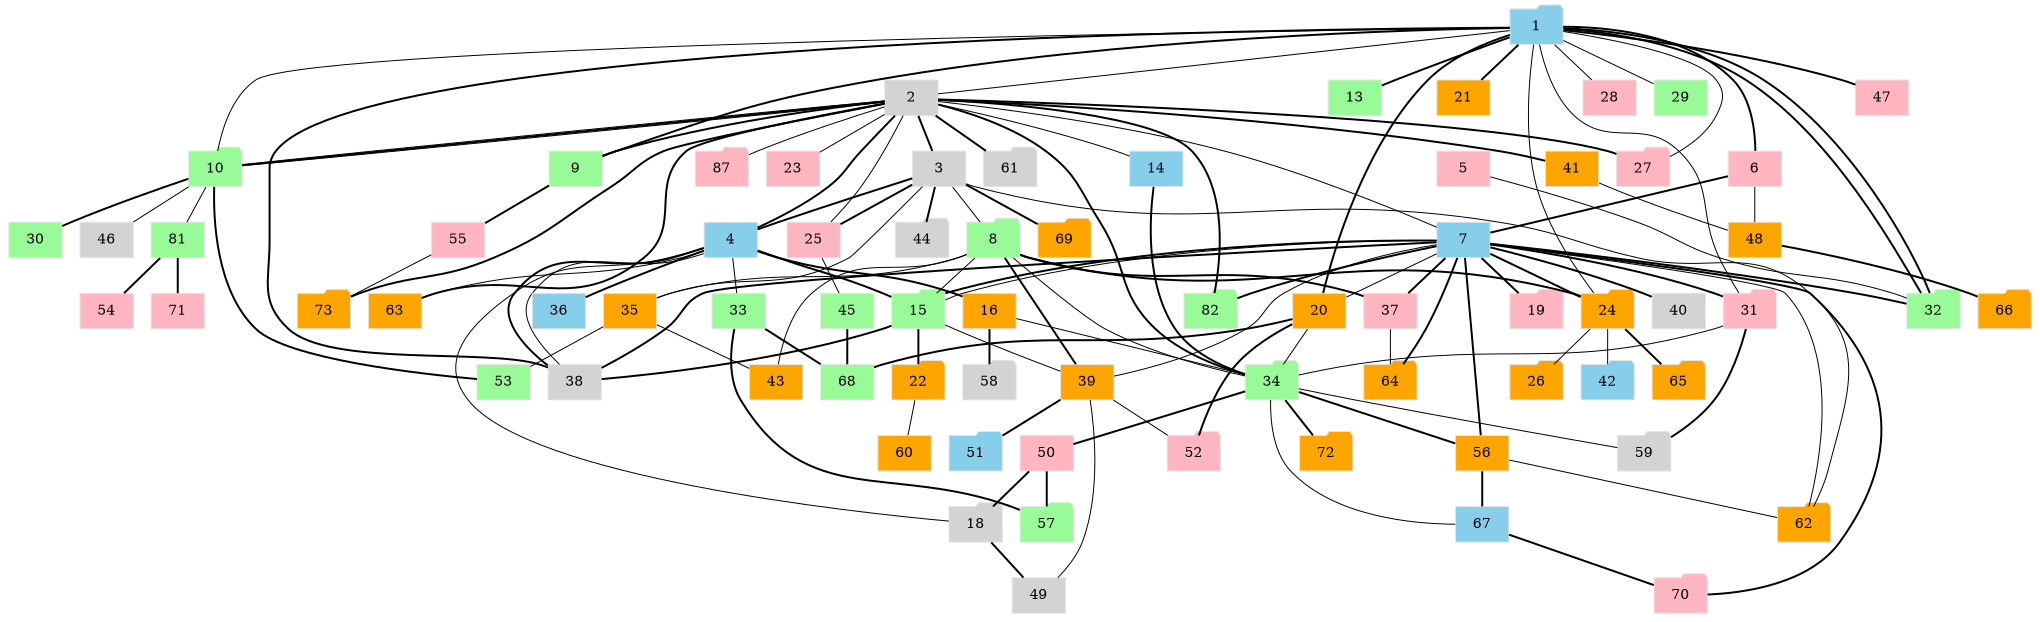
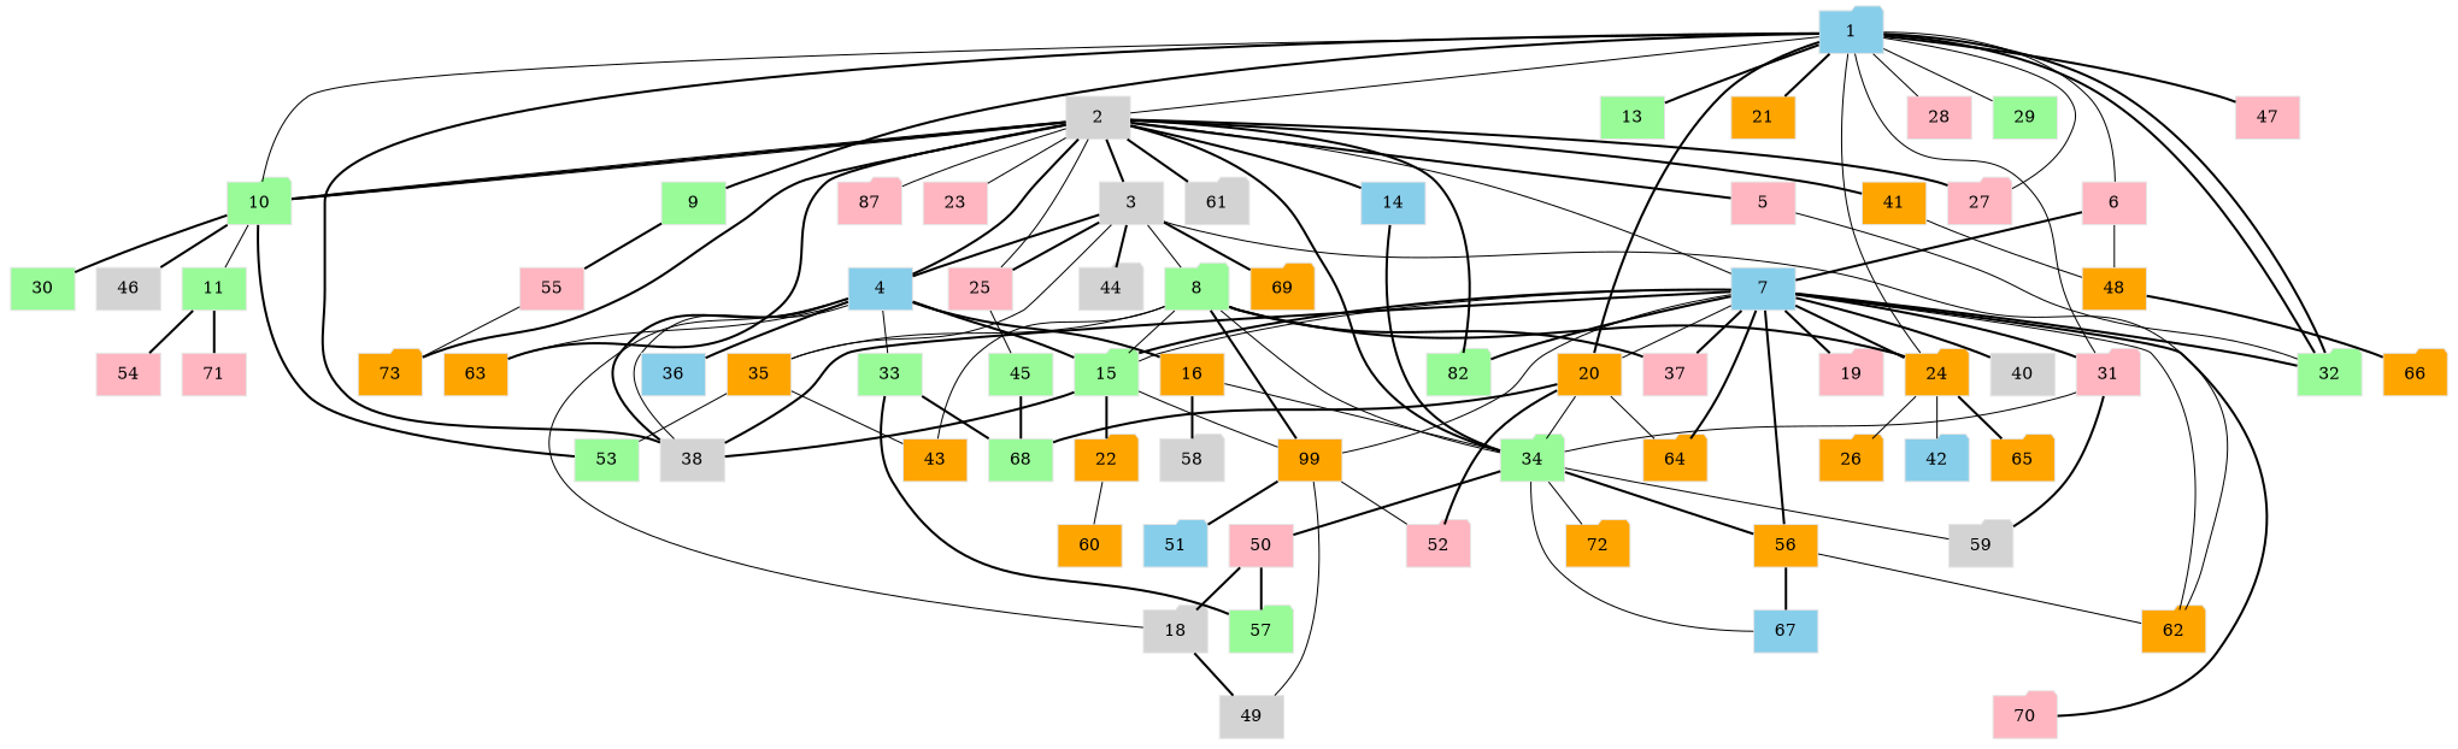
  graph {
    node [color=gray90 fillcolor=orange shape=box style=filled]
    edge [style=bold]
    1 [fillcolor=skyblue shape=folder]
    2 [fillcolor=lightgrey]
    6 [fillcolor=lightpink]
    9 [fillcolor=palegreen]
    10 [fillcolor=palegreen shape=folder]
    13 [fillcolor=palegreen]
    20
    21
    24 [shape=folder]
    27 [fillcolor=lightpink shape=folder]
    28 [fillcolor=lightpink]
    29 [fillcolor=palegreen]
    31 [fillcolor=lightpink shape=folder]
    32 [fillcolor=palegreen shape=folder]
    38 [fillcolor=lightgrey]
    47 [fillcolor=lightpink]
    3 [fillcolor=lightgrey]
    4 [fillcolor=skyblue]
    5 [fillcolor=lightpink]
    7 [fillcolor=skyblue]
    n21 [fillcolor=palegreen label=82 shape=folder]
    14 [fillcolor=skyblue]
    n23 [fillcolor=lightpink label=87 shape=folder]
    23 [fillcolor=lightpink]
    25 [fillcolor=lightpink]
    34 [fillcolor=palegreen shape=folder]
    41
    61 [fillcolor=lightgrey shape=folder]
    63
    73 [shape=folder]
    48
    55 [fillcolor=lightpink]
-   11 [fillcolor=palegreen label=81]
+   11 [fillcolor=palegreen]
    30 [fillcolor=palegreen]
    46 [fillcolor=lightgrey]
    53 [fillcolor=palegreen]
    52 [fillcolor=lightpink shape=folder]
    68 [fillcolor=palegreen]
    26 [shape=folder]
    42 [fillcolor=skyblue shape=folder]
    65 [shape=folder]
    59 [fillcolor=lightgrey shape=folder]
    8 [fillcolor=palegreen shape=folder]
    35
    44 [fillcolor=lightgrey shape=folder]
    62 [shape=folder]
    69 [shape=folder]
    15 [fillcolor=palegreen shape=folder]
    16
    18 [fillcolor=lightgrey shape=folder]
    33 [fillcolor=palegreen]
    36 [fillcolor=skyblue]
    19 [fillcolor=lightpink shape=folder]
    37 [fillcolor=lightpink]
-   39
+   39 [label=99]
    40 [fillcolor=lightgrey]
    56
    64 [shape=folder]
    70 [fillcolor=lightpink shape=folder]
    45 [fillcolor=palegreen]
    50 [fillcolor=lightpink]
    67 [fillcolor=skyblue]
    72 [shape=folder]
    43
    22 [shape=folder]
    58 [fillcolor=lightgrey shape=folder]
    49 [fillcolor=lightgrey]
    57 [fillcolor=palegreen shape=folder]
    66 [shape=folder]
    51 [fillcolor=skyblue shape=folder]
    54 [fillcolor=lightpink]
    71 [fillcolor=lightpink]
    60
    1 -- 2 [style=solid]
-   1 -- 6
+   1 -- 6 [style=solid]
    1 -- 9
    1 -- 10 [style=solid]
    1 -- 13
    1 -- 20
    1 -- 21
    1 -- 24 [style=solid]
    1 -- 27 [style=solid]
    1 -- 28 [style=solid]
    1 -- 29 [style=solid]
    1 -- 31 [style=solid]
    1 -- 32
    1 -- 32
    1 -- 38
    1 -- 47
    2 -- 10 [style=solid]
    2 -- 10
    2 -- 10 [style=solid]
    2 -- 27
    2 -- 3
    2 -- 4
-   2 -- 9
+   2 -- 5
    2 -- 7 [style=solid]
    2 -- n21
-   2 -- 14 [style=solid]
+   2 -- 14
    2 -- n23 [style=solid]
    2 -- 23 [style=solid]
    2 -- 25 [style=solid]
    2 -- 34
    2 -- 41
    2 -- 61
    2 -- 63
    2 -- 73
    6 -- 7
    6 -- 48 [style=solid]
    9 -- 55
    10 -- 11 [style=solid]
    10 -- 30
-   10 -- 46 [style=solid]
+   10 -- 46
    10 -- 53
    20 -- 34 [style=solid]
    20 -- 52
    20 -- 68
    24 -- 26 [style=solid]
    24 -- 42 [style=solid]
    24 -- 65
    31 -- 34 [style=solid]
    31 -- 59
    3 -- 4
    3 -- 25
    3 -- 8 [style=solid]
    3 -- 35 [style=solid]
    3 -- 44
    3 -- 62 [style=solid]
    3 -- 69
    4 -- 38
    4 -- 38 [style=solid]
    4 -- 63 [style=solid]
    4 -- 15
    4 -- 16
    4 -- 18 [style=solid]
    4 -- 33 [style=solid]
    4 -- 36
    5 -- 32 [style=solid]
    7 -- 20 [style=solid]
    7 -- 24
    7 -- 31
    7 -- 32
    7 -- 38
    7 -- n21
    7 -- 62 [style=solid]
    7 -- 15
    7 -- 15 [style=solid]
    7 -- 19
    7 -- 37
    7 -- 39 [style=solid]
    7 -- 40
    7 -- 56
    7 -- 64
    7 -- 70
    14 -- 34
    25 -- 45 [style=solid]
    34 -- 59 [style=solid]
    34 -- 56
    34 -- 50
    34 -- 67 [style=solid]
-   34 -- 72
+   34 -- 72 [style=solid]
    41 -- 48 [style=solid]
    48 -- 66
    55 -- 73 [style=solid]
    11 -- 54
    11 -- 71
    8 -- 24
    8 -- 34 [style=solid]
    8 -- 35 [style=solid]
    8 -- 15 [style=solid]
    8 -- 37
    8 -- 39
    8 -- 43 [style=solid]
    35 -- 53 [style=solid]
    35 -- 43 [style=solid]
    15 -- 38
    15 -- 39 [style=solid]
    15 -- 22
    16 -- 34 [style=solid]
    16 -- 58
    18 -- 49
    33 -- 68
    33 -- 57
-   37 -- 64 [style=solid]
+   20 -- 64 [style=solid]
    39 -- 52 [style=solid]
    39 -- 49 [style=solid]
    39 -- 51
    56 -- 62 [style=solid]
    56 -- 67
    45 -- 68
    50 -- 18
    50 -- 57
-   67 -- 70
    22 -- 60 [style=solid]
  }
